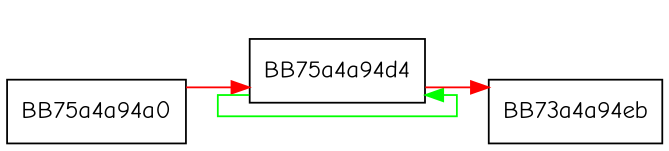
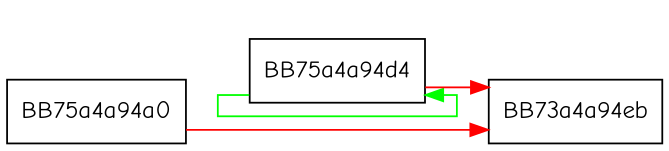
  digraph {
    fontname="Comic Neue"
    rankdir=LR
    splines=ortho
    node [fontname="Comic Neue" shape=box]
    edge [color=red fontname="Comic Neue"]
    BB75a4a94a0
    BB75a4a94d4
    n3 [label=BB73a4a94eb]
-   BB75a4a94a0 -> BB75a4a94d4
+   BB75a4a94a0 -> n3
    BB75a4a94d4 -> BB75a4a94d4 [color=green]
    BB75a4a94d4 -> n3
  }
